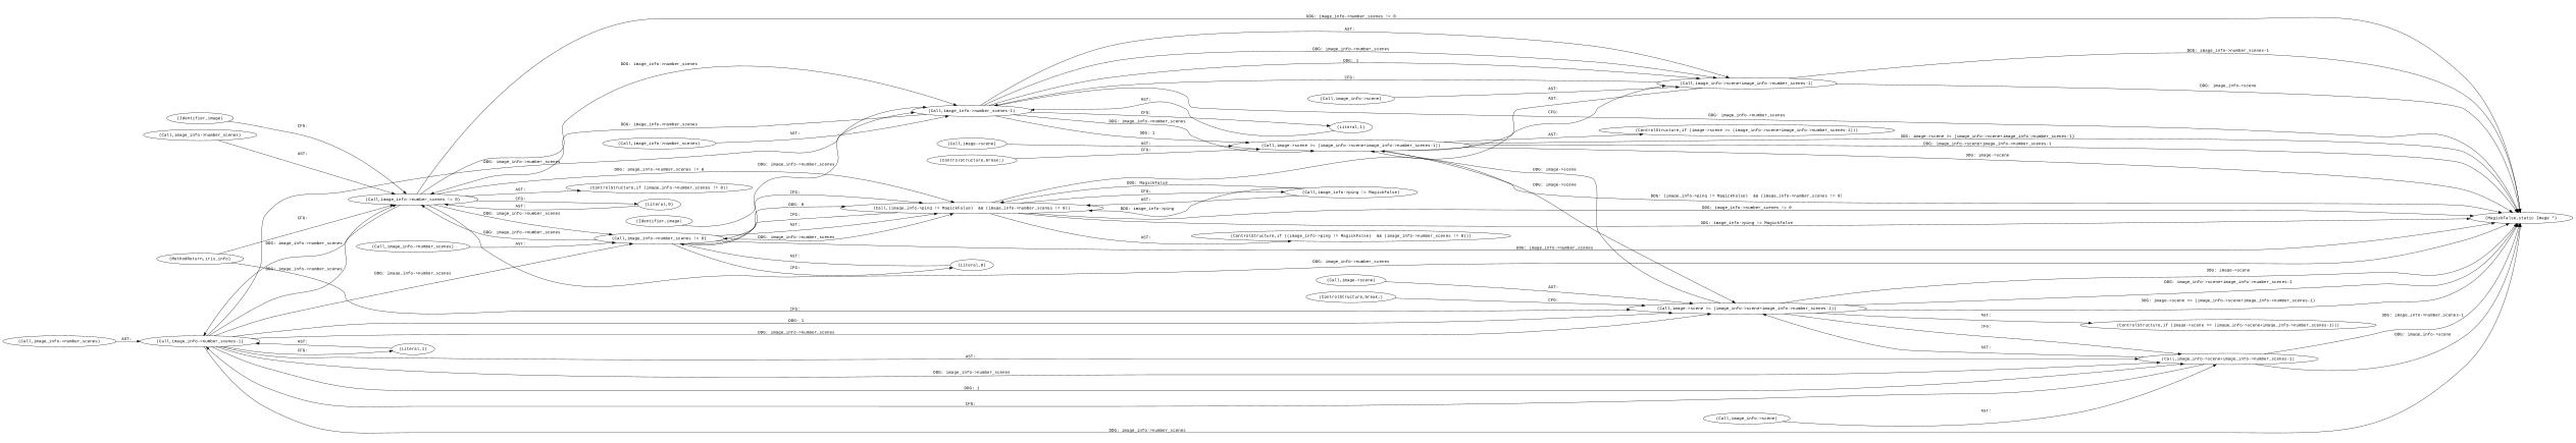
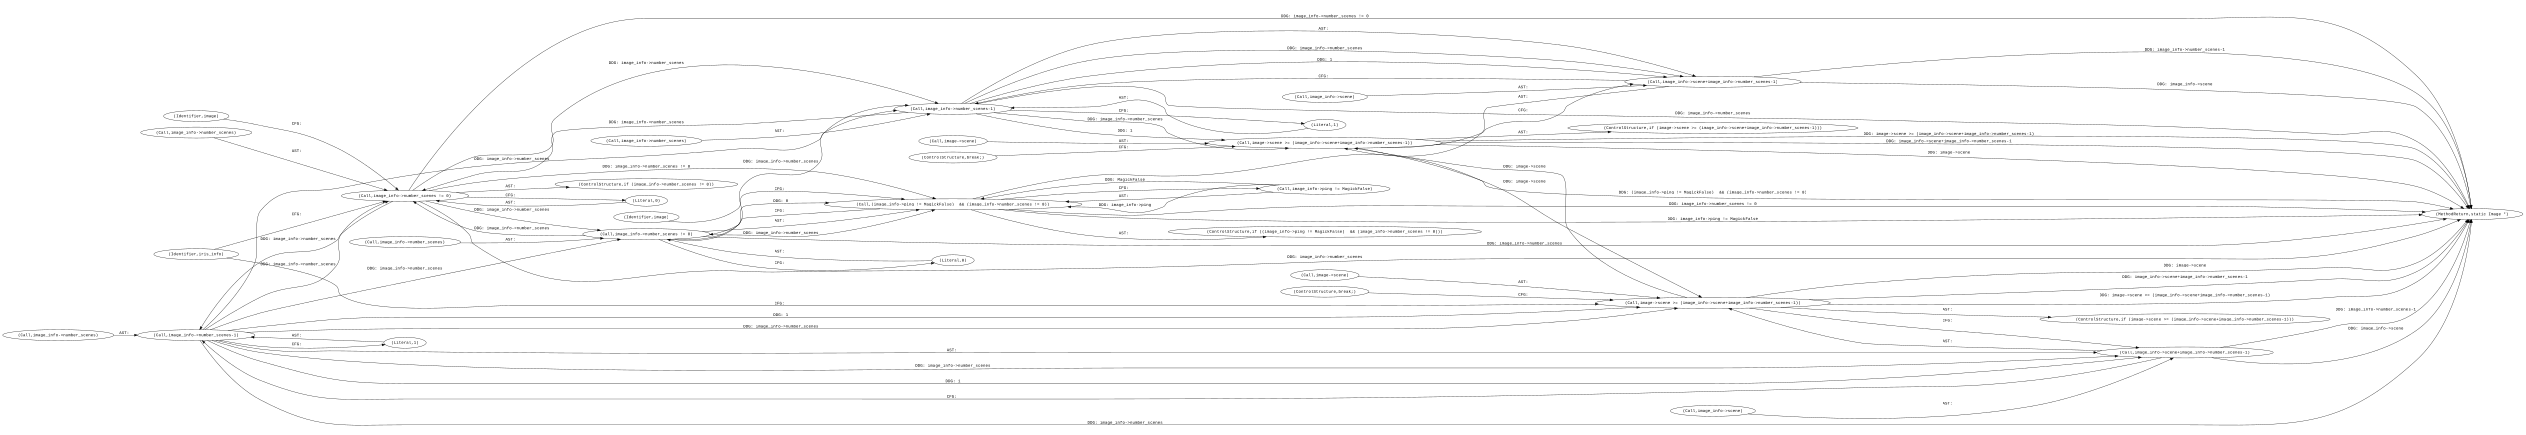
  digraph {
    fontname="Liberation Mono"
    rankdir=LR
    node [fontname="Liberation Mono"]
    edge [fontname="Liberation Mono"]
    n1 [label="(Call,image_info->number_scenes-1)"]
    n2 [label="(Call,image_info->number_scenes != 0)"]
    n3 [label="(Call,image_info->number_scenes-1)"]
    n4 [label="(Call,image_info->number_scenes != 0)"]
    n5 [label="(Call,image->scene >= (image_info->scene+image_info->number_scenes-1))"]
    n6 [label="(Call,image_info->scene+image_info->number_scenes-1)"]
    n7 [label="(Literal,1)"]
-   n8 [label="(MagickFalse,static Image *)"]
+   n8 [label="(MethodReturn,static Image *)"]
    n9 [label="(Call,(image_info->ping != MagickFalse)  && (image_info->number_scenes != 0))"]
    n10 [label="(ControlStructure,if (image_info->number_scenes != 0))"]
    n11 [label="(Literal,0)"]
    n12 [label="(Call,image->scene >= (image_info->scene+image_info->number_scenes-1))"]
    n13 [label="(Call,image_info->scene+image_info->number_scenes-1)"]
    n14 [label="(Literal,1)"]
    n15 [label="(Literal,0)"]
    n16 [label="(ControlStructure,if (image->scene >= (image_info->scene+image_info->number_scenes-1)))"]
    n17 [label="(Call,image_info->ping != MagickFalse)"]
    n18 [label="(ControlStructure,if ((image_info->ping != MagickFalse)  && (image_info->number_scenes != 0)))"]
    n19 [label="(ControlStructure,if (image->scene >= (image_info->scene+image_info->number_scenes-1)))"]
    n20 [label="(Identifier,image)"]
    n21 [label="(Call,image_info->number_scenes)"]
    n22 [label="(Call,image_info->number_scenes)"]
    n23 [label="(Call,image->scene)"]
    n24 [label="(ControlStructure,break;)"]
    n25 [label="(Call,image->scene)"]
-   n26 [label="(MethodReturn,iris_info)"]
+   n26 [label="(Identifier,iris_info)"]
    n27 [label="(Call,image_info->number_scenes)"]
    n28 [label="(Identifier,image)"]
    n29 [label="(Call,image_info->scene)"]
    n30 [label="(Call,image_info->scene)"]
    n31 [label="(Call,image_info->number_scenes)"]
    n32 [label="(ControlStructure,break;)"]
    n1 -> n2 [label="DDG: image_info->number_scenes"]
    n1 -> n3 [label="DDG: image_info->number_scenes"]
    n1 -> n4 [label="DDG: image_info->number_scenes"]
    n1 -> n5 [label="DDG: image_info->number_scenes"]
    n1 -> n5 [label="DDG: 1"]
    n1 -> n6 [label="AST: "]
    n1 -> n6 [label="DDG: image_info->number_scenes"]
    n1 -> n6 [label="DDG: 1"]
    n1 -> n7 [label="CFG: "]
    n1 -> n8 [label="DDG: image_info->number_scenes"]
    n2 -> n1 [label="DDG: image_info->number_scenes"]
    n2 -> n3 [label="DDG: image_info->number_scenes"]
    n2 -> n4 [label="DDG: image_info->number_scenes"]
    n2 -> n8 [label="DDG: image_info->number_scenes"]
    n2 -> n8 [label="DDG: image_info->number_scenes != 0"]
    n2 -> n9 [label="DDG: image_info->number_scenes != 0"]
    n2 -> n10 [label="AST: "]
    n2 -> n11 [label="CFG: "]
    n3 -> n2 [label="DDG: image_info->number_scenes"]
    n3 -> n8 [label="DDG: image_info->number_scenes"]
    n3 -> n12 [label="DDG: image_info->number_scenes"]
    n3 -> n12 [label="DDG: 1"]
    n3 -> n13 [label="AST: "]
    n3 -> n13 [label="DDG: image_info->number_scenes"]
    n3 -> n13 [label="DDG: 1"]
    n3 -> n14 [label="CFG: "]
    n4 -> n2 [label="DDG: image_info->number_scenes"]
    n4 -> n3 [label="DDG: image_info->number_scenes"]
    n4 -> n8 [label="DDG: image_info->number_scenes"]
    n4 -> n9 [label="AST: "]
    n4 -> n9 [label="DDG: image_info->number_scenes"]
    n4 -> n9 [label="DDG: 0"]
    n4 -> n15 [label="CFG: "]
    n5 -> n6 [label="CFG: "]
    n5 -> n8 [label="DDG: image->scene"]
    n5 -> n8 [label="DDG: image_info->scene+image_info->number_scenes-1"]
    n5 -> n8 [label="DDG: image->scene >= (image_info->scene+image_info->number_scenes-1)"]
    n5 -> n12 [label="DDG: image->scene"]
    n5 -> n16 [label="AST: "]
    n6 -> n1 [label="CFG: "]
    n6 -> n5 [label="AST: "]
    n6 -> n8 [label="DDG: image_info->scene"]
    n6 -> n8 [label="DDG: image_info->number_scenes-1"]
    n7 -> n1 [label="AST: "]
    n9 -> n4 [label="CFG: "]
    n9 -> n8 [label="DDG: (image_info->ping != MagickFalse)  && (image_info->number_scenes != 0)"]
    n9 -> n8 [label="DDG: image_info->number_scenes != 0"]
    n9 -> n8 [label="DDG: image_info->ping != MagickFalse"]
    n9 -> n17 [label="CFG: "]
    n9 -> n18 [label="AST: "]
    n11 -> n2 [label="AST: "]
    n12 -> n5 [label="DDG: image->scene"]
    n12 -> n8 [label="DDG: image->scene >= (image_info->scene+image_info->number_scenes-1)"]
    n12 -> n8 [label="DDG: image_info->scene+image_info->number_scenes-1"]
    n12 -> n8 [label="DDG: image->scene"]
    n12 -> n13 [label="CFG: "]
    n12 -> n19 [label="AST: "]
    n13 -> n3 [label="CFG: "]
    n13 -> n8 [label="DDG: image_info->number_scenes-1"]
    n13 -> n8 [label="DDG: image_info->scene"]
    n13 -> n12 [label="AST: "]
    n14 -> n3 [label="AST: "]
    n15 -> n4 [label="AST: "]
    n17 -> n9 [label="AST: "]
    n17 -> n9 [label="DDG: image_info->ping"]
    n17 -> n9 [label="DDG: MagickFalse"]
    n20 -> n2 [label="CFG: "]
    n21 -> n1 [label="AST: "]
    n22 -> n4 [label="AST: "]
    n23 -> n12 [label="AST: "]
    n24 -> n5 [label="CFG: "]
    n25 -> n5 [label="AST: "]
    n26 -> n2 [label="CFG: "]
    n26 -> n5 [label="CFG: "]
    n27 -> n3 [label="AST: "]
    n28 -> n9 [label="CFG: "]
    n29 -> n6 [label="AST: "]
    n30 -> n13 [label="AST: "]
    n31 -> n2 [label="AST: "]
    n32 -> n12 [label="CFG: "]
  }
